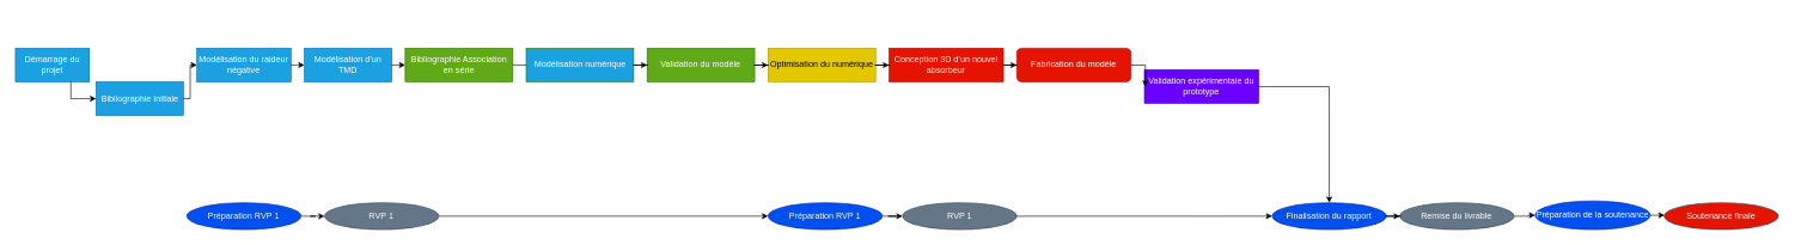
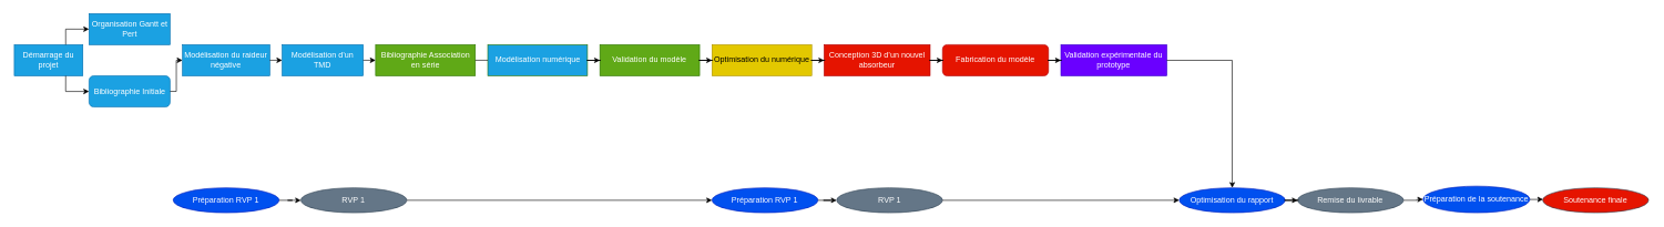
  <mxCell id="0" />
  <mxCell id="1" parent="0" />
  <mxCell id="2" value="Démarrage du projet" style="html=1;whiteSpace=wrap;fillColor=#1ba1e2;fontColor=#ffffff;strokeColor=#006EAF;" parent="1" vertex="1"><mxGeometry x="20" y="66.875" width="103.125" height="46.875" as="geometry" /></mxCell>
- <mxCell id="5" value="Bibliographie Initiale" style="html=1;whiteSpace=wrap;fillColor=#1ba1e2;fontColor=#ffffff;strokeColor=#006EAF;" vertex="1" parent="1"><mxGeometry x="132.5" y="113.75" width="121.875" height="46.875" as="geometry" /></mxCell>
+ <mxCell id="3" value="Organisation Gantt et Pert" style="html=1;whiteSpace=wrap;fillColor=#1ba1e2;fontColor=#ffffff;strokeColor=#006EAF;" vertex="1" parent="1"><mxGeometry x="132.5" y="20" width="121.875" height="46.875" as="geometry" /></mxCell>
+ <mxCell id="4" style="edgeStyle=orthogonalEdgeStyle;rounded=0;orthogonalLoop=1;jettySize=auto;html=1;exitX=0.75;exitY=0;exitDx=0;exitDy=0;entryX=0;entryY=0.5;entryDx=0;entryDy=0;" edge="1" parent="1" source="2" target="3"><mxGeometry relative="1" as="geometry" /></mxCell>
+ <mxCell id="5" value="Bibliographie Initiale" style="html=1;whiteSpace=wrap;fillColor=#1ba1e2;fontColor=#ffffff;strokeColor=#006EAF;rounded=1;" vertex="1" parent="1"><mxGeometry x="132.5" y="113.75" width="121.875" height="46.875" as="geometry" /></mxCell>
  <mxCell id="6" style="edgeStyle=orthogonalEdgeStyle;rounded=0;orthogonalLoop=1;jettySize=auto;html=1;exitX=0.75;exitY=1;exitDx=0;exitDy=0;" edge="1" parent="1" source="2" target="5"><mxGeometry relative="1" as="geometry" /></mxCell>
  <mxCell id="7" value="Modélisation du raideur négative" style="html=1;whiteSpace=wrap;fillColor=#1ba1e2;fontColor=#ffffff;strokeColor=#006EAF;" vertex="1" parent="1"><mxGeometry x="273.126" y="66.875" width="131.25" height="46.875" as="geometry" /></mxCell>
  <mxCell id="8" style="edgeStyle=orthogonalEdgeStyle;rounded=0;orthogonalLoop=1;jettySize=auto;html=1;exitX=1;exitY=0.5;exitDx=0;exitDy=0;entryX=0;entryY=0.5;entryDx=0;entryDy=0;" edge="1" parent="1" source="5" target="7"><mxGeometry relative="1" as="geometry"><Array as="points"><mxPoint x="263.75" y="137.188" /><mxPoint x="263.75" y="90.312" /></Array></mxGeometry></mxCell>
  <mxCell id="9" value="Modélisation d’un TMD" style="html=1;whiteSpace=wrap;fillColor=#1ba1e2;fontColor=#ffffff;strokeColor=#006EAF;" vertex="1" parent="1"><mxGeometry x="423.126" y="66.875" width="121.875" height="46.875" as="geometry" /></mxCell>
  <mxCell id="10" style="edgeStyle=orthogonalEdgeStyle;rounded=0;orthogonalLoop=1;jettySize=auto;html=1;exitX=1;exitY=0.5;exitDx=0;exitDy=0;entryX=0;entryY=0.5;entryDx=0;entryDy=0;" edge="1" parent="1" source="7" target="9"><mxGeometry relative="1" as="geometry" /></mxCell>
  <mxCell id="11" value="Bibliographie Association en série" style="html=1;whiteSpace=wrap;fillColor=#60a917;fontColor=#ffffff;strokeColor=#2D7600;" vertex="1" parent="1"><mxGeometry x="563.751" y="66.875" width="150.0" height="46.875" as="geometry" /></mxCell>
  <mxCell id="12" style="edgeStyle=orthogonalEdgeStyle;rounded=0;orthogonalLoop=1;jettySize=auto;html=1;exitX=1;exitY=0.5;exitDx=0;exitDy=0;entryX=0;entryY=0.5;entryDx=0;entryDy=0;" edge="1" parent="1" source="9" target="11"><mxGeometry relative="1" as="geometry" /></mxCell>
  <mxCell id="13" value="Modélisation numérique" style="html=1;whiteSpace=wrap;fillColor=#1ba1e2;fontColor=#ffffff;strokeColor=#2D7600;" vertex="1" parent="1"><mxGeometry x="732.501" y="66.875" width="150.0" height="46.875" as="geometry" /></mxCell>
  <mxCell id="14" style="edgeStyle=orthogonalEdgeStyle;rounded=0;orthogonalLoop=1;jettySize=auto;html=1;exitX=1;exitY=0.5;exitDx=0;exitDy=0;entryX=0;entryY=0.5;entryDx=0;entryDy=0;endArrow=none;" edge="1" parent="1" source="11" target="13"><mxGeometry relative="1" as="geometry" /></mxCell>
  <mxCell id="15" value="Validation du modèle" style="html=1;whiteSpace=wrap;fillColor=#60a917;fontColor=#ffffff;strokeColor=#2D7600;" vertex="1" parent="1"><mxGeometry x="901.252" y="66.875" width="150.0" height="46.875" as="geometry" /></mxCell>
  <mxCell id="16" value="" style="edgeStyle=orthogonalEdgeStyle;rounded=0;orthogonalLoop=1;jettySize=auto;html=1;" edge="1" parent="1" source="13" target="15"><mxGeometry relative="1" as="geometry" /></mxCell>
  <mxCell id="17" value="Optimisation du numérique" style="html=1;whiteSpace=wrap;fillColor=#e3c800;fontColor=#000000;strokeColor=#B09500;" vertex="1" parent="1"><mxGeometry x="1070.002" y="66.875" width="150.0" height="46.875" as="geometry" /></mxCell>
  <mxCell id="18" value="" style="edgeStyle=orthogonalEdgeStyle;rounded=0;orthogonalLoop=1;jettySize=auto;html=1;" edge="1" parent="1" source="15" target="17"><mxGeometry relative="1" as="geometry" /></mxCell>
  <mxCell id="19" value="Conception 3D d’un nouvel absorbeur" style="html=1;whiteSpace=wrap;fillColor=#e51400;fontColor=#ffffff;strokeColor=#B20000;" vertex="1" parent="1"><mxGeometry x="1238.752" y="66.875" width="159.375" height="46.875" as="geometry" /></mxCell>
  <mxCell id="20" value="" style="edgeStyle=orthogonalEdgeStyle;rounded=0;orthogonalLoop=1;jettySize=auto;html=1;" edge="1" parent="1" source="17" target="19"><mxGeometry relative="1" as="geometry" /></mxCell>
  <mxCell id="21" value="Fabrication du modèle" style="html=1;whiteSpace=wrap;fillColor=#e51400;fontColor=#ffffff;strokeColor=#B20000;rounded=1;" vertex="1" parent="1"><mxGeometry x="1416.878" y="66.875" width="159.375" height="46.875" as="geometry" /></mxCell>
  <mxCell id="22" value="" style="edgeStyle=orthogonalEdgeStyle;rounded=0;orthogonalLoop=1;jettySize=auto;html=1;" edge="1" parent="1" source="19" target="21"><mxGeometry relative="1" as="geometry" /></mxCell>
- <mxCell id="23" value="Validation expérimentale du prototype" style="html=1;whiteSpace=wrap;fillColor=#6a00ff;fontColor=#ffffff;strokeColor=#3700CC;" vertex="1" parent="1"><mxGeometry x="1595.003" y="96.875" width="159.375" height="46.875" as="geometry" /></mxCell>
+ <mxCell id="23" value="Validation expérimentale du prototype" style="html=1;whiteSpace=wrap;fillColor=#6a00ff;fontColor=#ffffff;strokeColor=#3700CC;" vertex="1" parent="1"><mxGeometry x="1595.003" y="66.875" width="159.375" height="46.875" as="geometry" /></mxCell>
  <mxCell id="24" value="" style="edgeStyle=orthogonalEdgeStyle;rounded=0;orthogonalLoop=1;jettySize=auto;html=1;" edge="1" parent="1" source="21" target="23"><mxGeometry relative="1" as="geometry" /></mxCell>
  <mxCell id="25" value="Préparation RVP 1" style="ellipse;whiteSpace=wrap;html=1;align=center;fillColor=#0050ef;fontColor=#ffffff;strokeColor=#001DBC;" vertex="1" parent="1"><mxGeometry x="259.063" y="282.5" width="159.375" height="37.5" as="geometry" /></mxCell>
  <mxCell id="26" value="Préparation RVP 1" style="ellipse;whiteSpace=wrap;html=1;align=center;fillColor=#0050ef;fontColor=#ffffff;strokeColor=#001DBC;" vertex="1" parent="1"><mxGeometry x="1070.002" y="282.5" width="159.375" height="37.5" as="geometry" /></mxCell>
  <mxCell id="27" style="edgeStyle=orthogonalEdgeStyle;rounded=0;orthogonalLoop=1;jettySize=auto;html=1;" edge="1" parent="1" source="28" target="26"><mxGeometry relative="1" as="geometry" /></mxCell>
  <mxCell id="28" value="RVP 1" style="ellipse;whiteSpace=wrap;html=1;align=center;fillColor=#647687;fontColor=#ffffff;strokeColor=#314354;" vertex="1" parent="1"><mxGeometry x="451.251" y="282.5" width="159.375" height="37.5" as="geometry" /></mxCell>
  <mxCell id="29" value="" style="edgeStyle=orthogonalEdgeStyle;rounded=0;orthogonalLoop=1;jettySize=auto;html=1;" edge="1" parent="1" source="25" target="28"><mxGeometry relative="1" as="geometry" /></mxCell>
  <mxCell id="30" value="RVP 1" style="ellipse;whiteSpace=wrap;html=1;align=center;fillColor=#647687;fontColor=#ffffff;strokeColor=#314354;" vertex="1" parent="1"><mxGeometry x="1257.503" y="282.5" width="159.375" height="37.5" as="geometry" /></mxCell>
  <mxCell id="31" value="" style="edgeStyle=orthogonalEdgeStyle;rounded=0;orthogonalLoop=1;jettySize=auto;html=1;" edge="1" parent="1" source="26" target="30"><mxGeometry relative="1" as="geometry" /></mxCell>
- <mxCell id="32" value="Finalisation du rapport" style="ellipse;whiteSpace=wrap;html=1;align=center;fillColor=#0050ef;fontColor=#ffffff;strokeColor=#001DBC;" vertex="1" parent="1"><mxGeometry x="1773.129" y="282.5" width="159.375" height="37.5" as="geometry" /></mxCell>
+ <mxCell id="32" value="Optimisation du rapport" style="ellipse;whiteSpace=wrap;html=1;align=center;fillColor=#0050ef;fontColor=#ffffff;strokeColor=#001DBC;" vertex="1" parent="1"><mxGeometry x="1773.129" y="282.5" width="159.375" height="37.5" as="geometry" /></mxCell>
  <mxCell id="33" style="edgeStyle=orthogonalEdgeStyle;rounded=0;orthogonalLoop=1;jettySize=auto;html=1;entryX=0.5;entryY=0;entryDx=0;entryDy=0;" edge="1" parent="1" source="23" target="32"><mxGeometry relative="1" as="geometry" /></mxCell>
  <mxCell id="34" style="edgeStyle=orthogonalEdgeStyle;rounded=0;orthogonalLoop=1;jettySize=auto;html=1;entryX=0;entryY=0.5;entryDx=0;entryDy=0;" edge="1" parent="1" source="30" target="32"><mxGeometry relative="1" as="geometry"><mxPoint x="1773.129" y="282.5" as="targetPoint" /></mxGeometry></mxCell>
  <mxCell id="35" style="edgeStyle=orthogonalEdgeStyle;rounded=0;orthogonalLoop=1;jettySize=auto;html=1;entryX=0;entryY=0.5;entryDx=0;entryDy=0;" edge="1" parent="1" source="36" target="39"><mxGeometry relative="1" as="geometry" /></mxCell>
  <mxCell id="36" value="Remise du livrable" style="ellipse;whiteSpace=wrap;html=1;align=center;fillColor=#647687;fontColor=#ffffff;strokeColor=#314354;" vertex="1" parent="1"><mxGeometry x="1951.254" y="282.5" width="159.375" height="37.5" as="geometry" /></mxCell>
  <mxCell id="37" style="edgeStyle=orthogonalEdgeStyle;rounded=0;orthogonalLoop=1;jettySize=auto;html=1;" edge="1" parent="1" source="32" target="36"><mxGeometry relative="1" as="geometry" /></mxCell>
  <mxCell id="38" style="edgeStyle=orthogonalEdgeStyle;rounded=0;orthogonalLoop=1;jettySize=auto;html=1;" edge="1" parent="1" source="39"><mxGeometry relative="1" as="geometry"><mxPoint x="2320" y="300" as="targetPoint" /></mxGeometry></mxCell>
  <mxCell id="39" value="Préparation de la soutenance" style="ellipse;whiteSpace=wrap;html=1;align=center;fillColor=#0050ef;fontColor=#ffffff;strokeColor=#001DBC;" vertex="1" parent="1"><mxGeometry x="2140" y="280" width="160.62" height="40" as="geometry" /></mxCell>
  <mxCell id="40" value="Soutenance finale" style="ellipse;whiteSpace=wrap;html=1;align=center;fillColor=#e51400;fontColor=#ffffff;strokeColor=#314354;" vertex="1" parent="1"><mxGeometry x="2320.005" y="282.5" width="159.375" height="37.5" as="geometry" /></mxCell>
